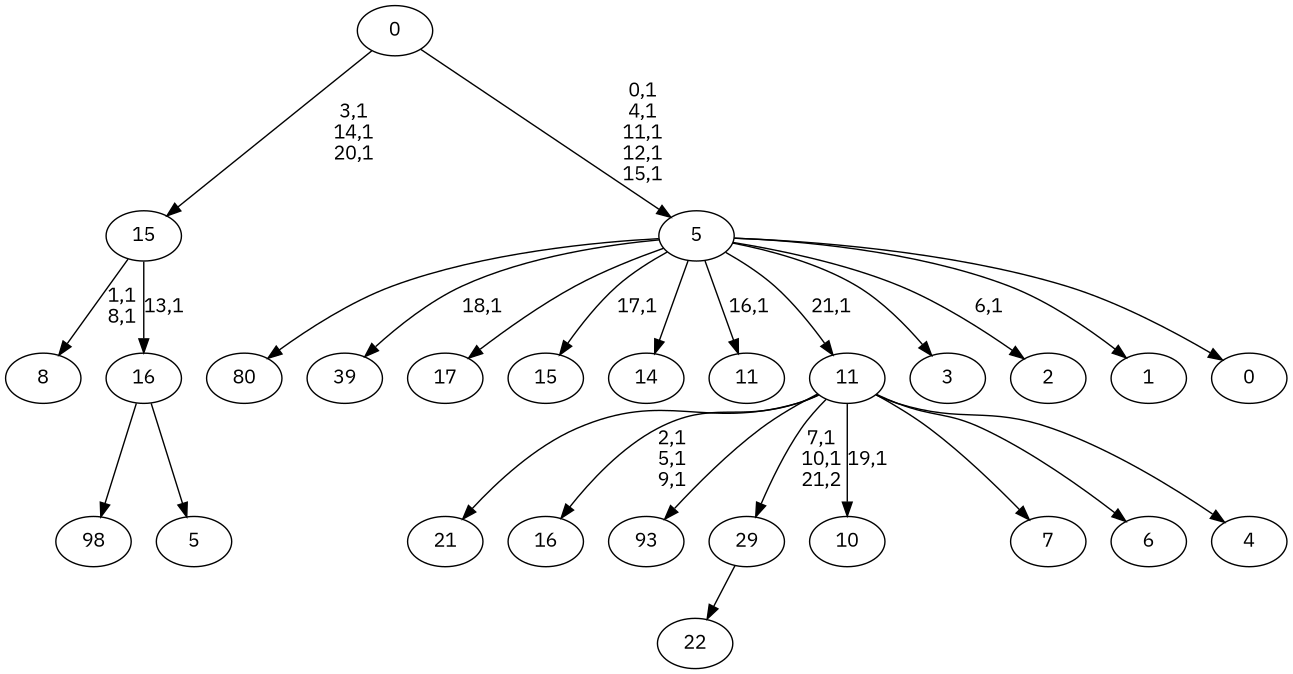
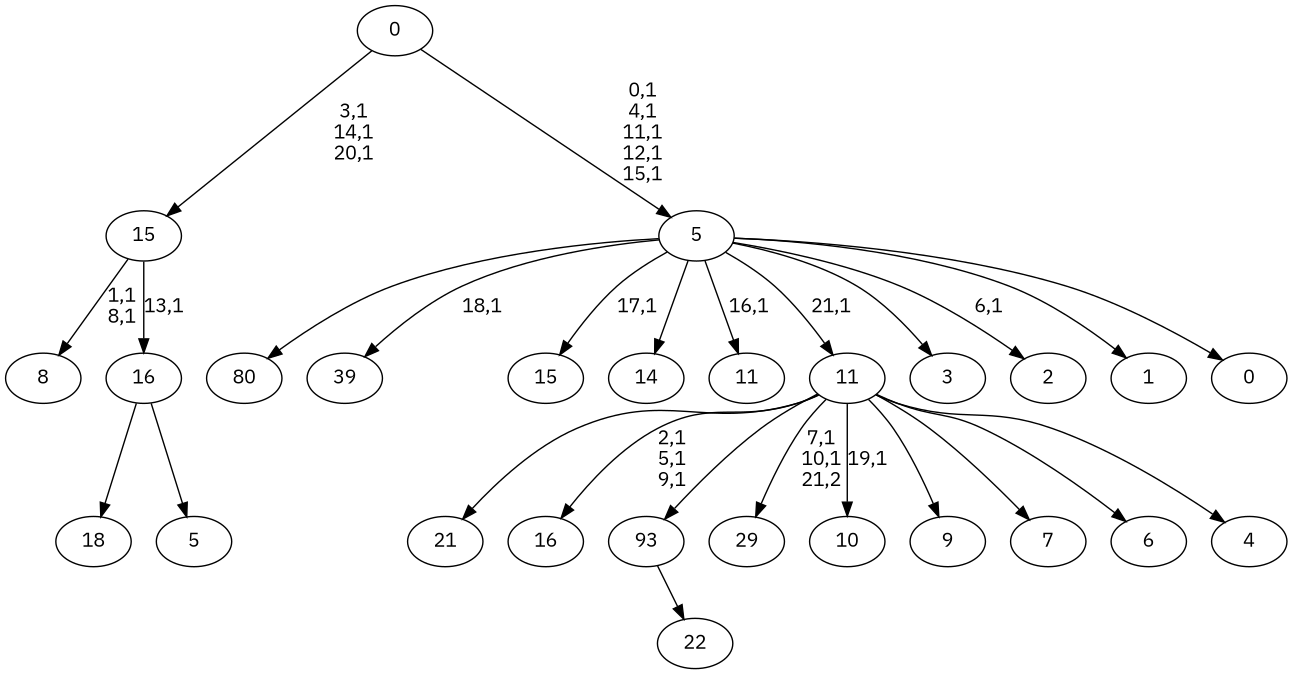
  digraph {
    fontname="IBM Plex Sans"
    node [fontname="IBM Plex Sans"]
    edge [fontname="IBM Plex Sans"]
    n1 [label=22]
    n2 [label=21]
    n3 [label=80]
    n4 [label=39]
-   n5 [label=98]
-   n6 [label=17]
+   n5 [label=18]
    n7 [label=16]
    n8 [label=15]
    n9 [label=14]
    n10 [label=93]
    29
    n12 [label=11]
    n13 [label=10]
+   n14 [label=9]
    n15 [label=8]
    n16 [label=7]
    n17 [label=6]
    n18 [label=5]
    16
    15
    n21 [label=4]
    11
    n23 [label=3]
    n24 [label=2]
    n25 [label=1]
    n26 [label=0]
    5
    0
-   29 -> n1
+   n10 -> n1
    16 -> n5
    16 -> n18
    15 -> n15 [label="1,1\n8,1"]
    15 -> 16 [label="13,1"]
    11 -> n2
    11 -> n7 [label="2,1\n5,1\n9,1"]
    11 -> n10
    11 -> 29 [label="7,1\n10,1\n21,2"]
    11 -> n13 [label="19,1"]
+   11 -> n14
    11 -> n16
    11 -> n17
    11 -> n21
    5 -> n3
    5 -> n4 [label="18,1"]
-   5 -> n6
    5 -> n8 [label="17,1"]
    5 -> n9
    5 -> n12 [label="16,1"]
    5 -> 11 [label="21,1"]
    5 -> n23
    5 -> n24 [label="6,1"]
    5 -> n25
    5 -> n26
    0 -> 15 [label="3,1\n14,1\n20,1"]
    0 -> 5 [label="0,1\n4,1\n11,1\n12,1\n15,1"]
  }
